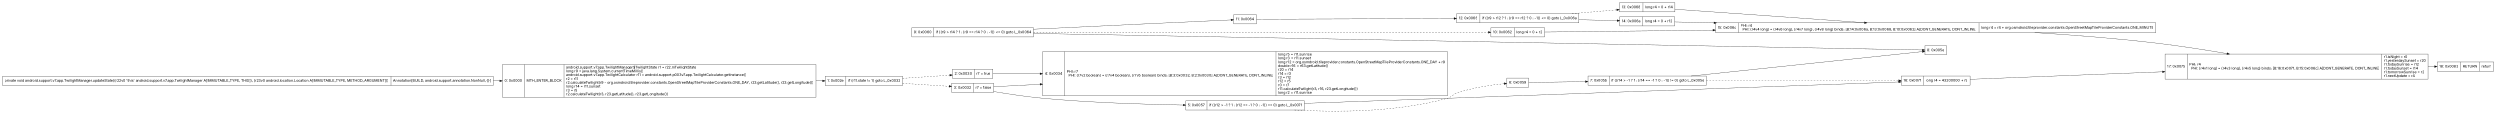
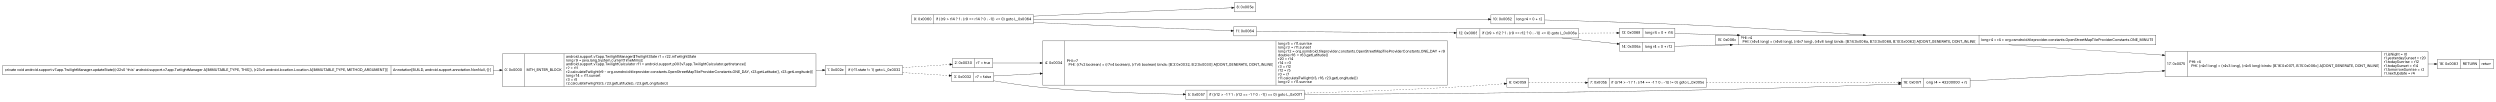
  digraph {
    fontname=Inter
    rankdir=LR
    node [fontname=Inter shape=record]
    edge [fontname=Inter]
    n1 [label="{0\:\ 0x0000|MTH_ENTER_BLOCK\l|android.support.v7.app.TwilightManager$TwilightState r1 = r22.mTwilightState\llong r9 = java.lang.System.currentTimeMillis()\landroid.support.v7.app.TwilightCalculator r11 = android.support.p003v7.app.TwilightCalculator.getInstance()\lr2 = r11\lr2.calculateTwilight(r9 \- org.osmdroid.tileprovider.constants.OpenStreetMapTileProviderConstants.ONE_DAY, r23.getLatitude(), r23.getLongitude())\llong r14 = r11.sunset\lr3 = r9\lr2.calculateTwilight(r3, r23.getLatitude(), r23.getLongitude())\l}"]
    n2 [label="{1\:\ 0x002e|if (r11.state != 1) goto L_0x0032\l}"]
    n3 [label="{2\:\ 0x0030|r7 = true\l}"]
    n4 [label="{3\:\ 0x0032|r7 = false\l}"]
    n5 [label="{4\:\ 0x0034|PHI: r7 \l  PHI: (r7v2 boolean) = (r7v4 boolean), (r7v5 boolean) binds: [B:3:0x0032, B:2:0x0030] A[DONT_GENERATE, DONT_INLINE]\l|long r5 = r11.sunrise\llong r3 = r11.sunset\llong r12 = org.osmdroid.tileprovider.constants.OpenStreetMapTileProviderConstants.ONE_DAY + r9\ldouble r16 = r63.getLatitude()\lr20 = r14\lr14 = r3\lr3 = r12\lr12 = r5\lr0 = r7\lr11.calculateTwilight(r3, r16, r23.getLongitude())\llong r2 = r11.sunrise\l}"]
    n6 [label="{5\:\ 0x0057|if ((r12 \> \-1 ? 1 : (r12 == \-1 ? 0 : \-1)) == 0) goto L_0x0071\l}"]
    n7 [label="{6\:\ 0x0059}"]
    n8 [label="{16\:\ 0x0071|long r4 = 43200000 + r9\l}"]
    n9 [label="{7\:\ 0x005b|if ((r14 \> \-1 ? 1 : (r14 == \-1 ? 0 : \-1)) != 0) goto L_0x005e\l}"]
    n10 [label="{17\:\ 0x0075|PHI: r4 \l  PHI: (r4v1 long) = (r4v3 long), (r4v5 long) binds: [B:16:0x0071, B:15:0x006c] A[DONT_GENERATE, DONT_INLINE]\l|r1.isNight = r0\lr1.yesterdaySunset = r20\lr1.todaySunrise = r12\lr1.todaySunset = r14\lr1.tomorrowSunrise = r2\lr1.nextUpdate = r4\l}"]
    n11 [label="{8\:\ 0x005e}"]
    n12 [label="{9\:\ 0x0060|if ((r9 \> r14 ? 1 : (r9 == r14 ? 0 : \-1)) \<= 0) goto L_0x0064\l}"]
    n13 [label="{10\:\ 0x0062|long r4 = 0 + r2\l}"]
    n14 [label="{11\:\ 0x0064}"]
    n15 [label="{15\:\ 0x006c|PHI: r4 \l  PHI: (r4v4 long) = (r4v6 long), (r4v7 long), (r4v8 long) binds: [B:14:0x006a, B:13:0x0068, B:10:0x0062] A[DONT_GENERATE, DONT_INLINE]\l|long r4 = r4 + org.osmdroid.tileprovider.constants.OpenStreetMapTileProviderConstants.ONE_MINUTE\l}"]
    n16 [label="{12\:\ 0x0066|if ((r9 \> r12 ? 1 : (r9 == r12 ? 0 : \-1)) \<= 0) goto L_0x006a\l}"]
    n17 [label="{13\:\ 0x0068|long r4 = 0 + r14\l}"]
    n18 [label="{14\:\ 0x006a|long r4 = 0 + r12\l}"]
    n19 [label="{18\:\ 0x0083|RETURN\l|return\l}"]
    n20 [label="{private void android.support.v7.app.TwilightManager.updateState((r22v0 'this' android.support.v7.app.TwilightManager A[IMMUTABLE_TYPE, THIS]), (r23v0 android.location.Location A[IMMUTABLE_TYPE, METHOD_ARGUMENT]))  | Annotation[BUILD, android.support.annotation.NonNull, \{\}]\l}"]
    n1 -> n2
    n2 -> n3 [style=dashed]
    n2 -> n4 [style=dashed]
    n3 -> n5
    n4 -> n5
    n4 -> n6
    n6 -> n7 [style=dashed]
    n6 -> n8
-   n7 -> n9
+   n7 -> n9 [style=dashed]
    n8 -> n10
    n9 -> n8 [style=dashed]
-   n9 -> n11
    n10 -> n19
    n12 -> n11
-   n12 -> n13 [style=dashed]
+   n12 -> n13 [style=solid]
    n12 -> n14
    n13 -> n15
    n14 -> n16
    n15 -> n10
    n16 -> n17 [style=dashed]
    n16 -> n18
    n17 -> n15
    n18 -> n15
    n20 -> n1
  }
